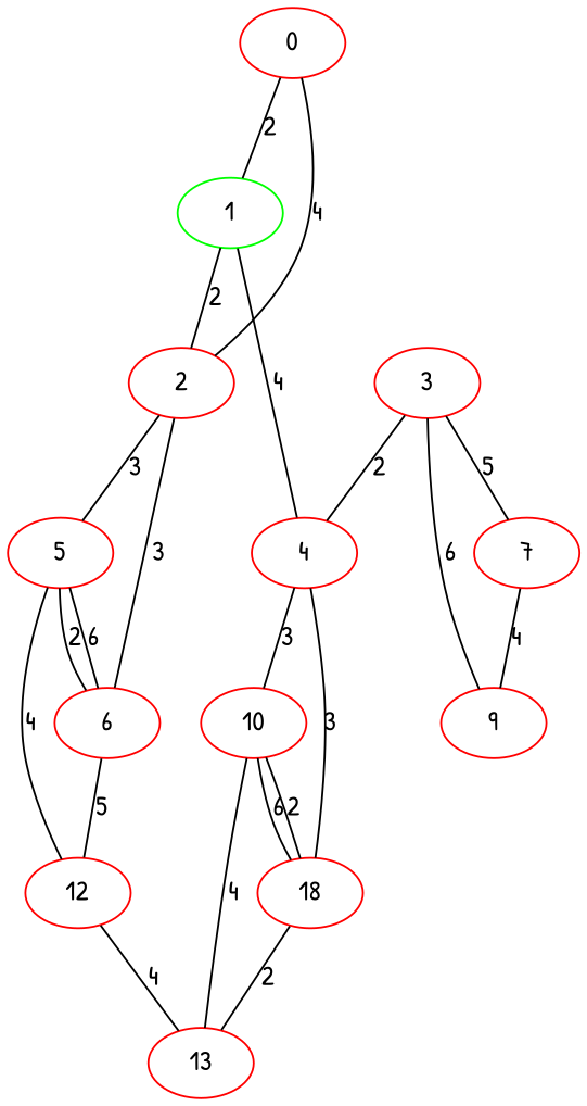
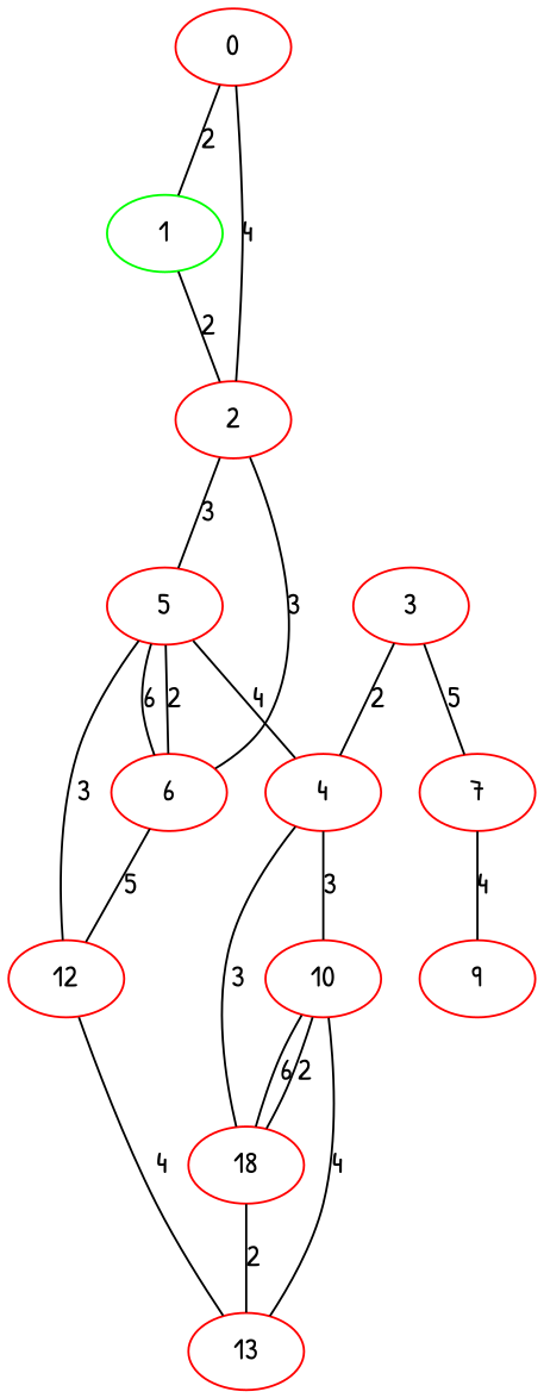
  graph {
    fontname="Patrick Hand"
    node [color=red fontname="Patrick Hand" weight=1]
    edge [fontname="Patrick Hand"]
    1 [color=green weight=2]
    0
    2
    4
    5
    6
    3
    7
    9
    10
    n11 [label=18]
    12
    13
    1 -- 2 [label=2]
-   1 -- 4 [label=4]
+   5 -- 4 [label=4]
    0 -- 1 [label=2]
    0 -- 2 [label=4]
    2 -- 5 [label=3]
    2 -- 6 [label=3]
    4 -- 10 [label=3]
    4 -- n11 [label=3]
    5 -- 6 [label=2]
    5 -- 6 [label=6]
-   5 -- 12 [label=4]
+   5 -- 12 [label=3]
    6 -- 12 [label=5]
    3 -- 4 [label=2]
    3 -- 7 [label=5]
-   3 -- 9 [label=6]
    7 -- 9 [label=4]
    10 -- n11 [label=2]
    10 -- n11 [label=6]
    10 -- 13 [label=4]
    n11 -- 13 [label=2]
    12 -- 13 [label=4]
  }
